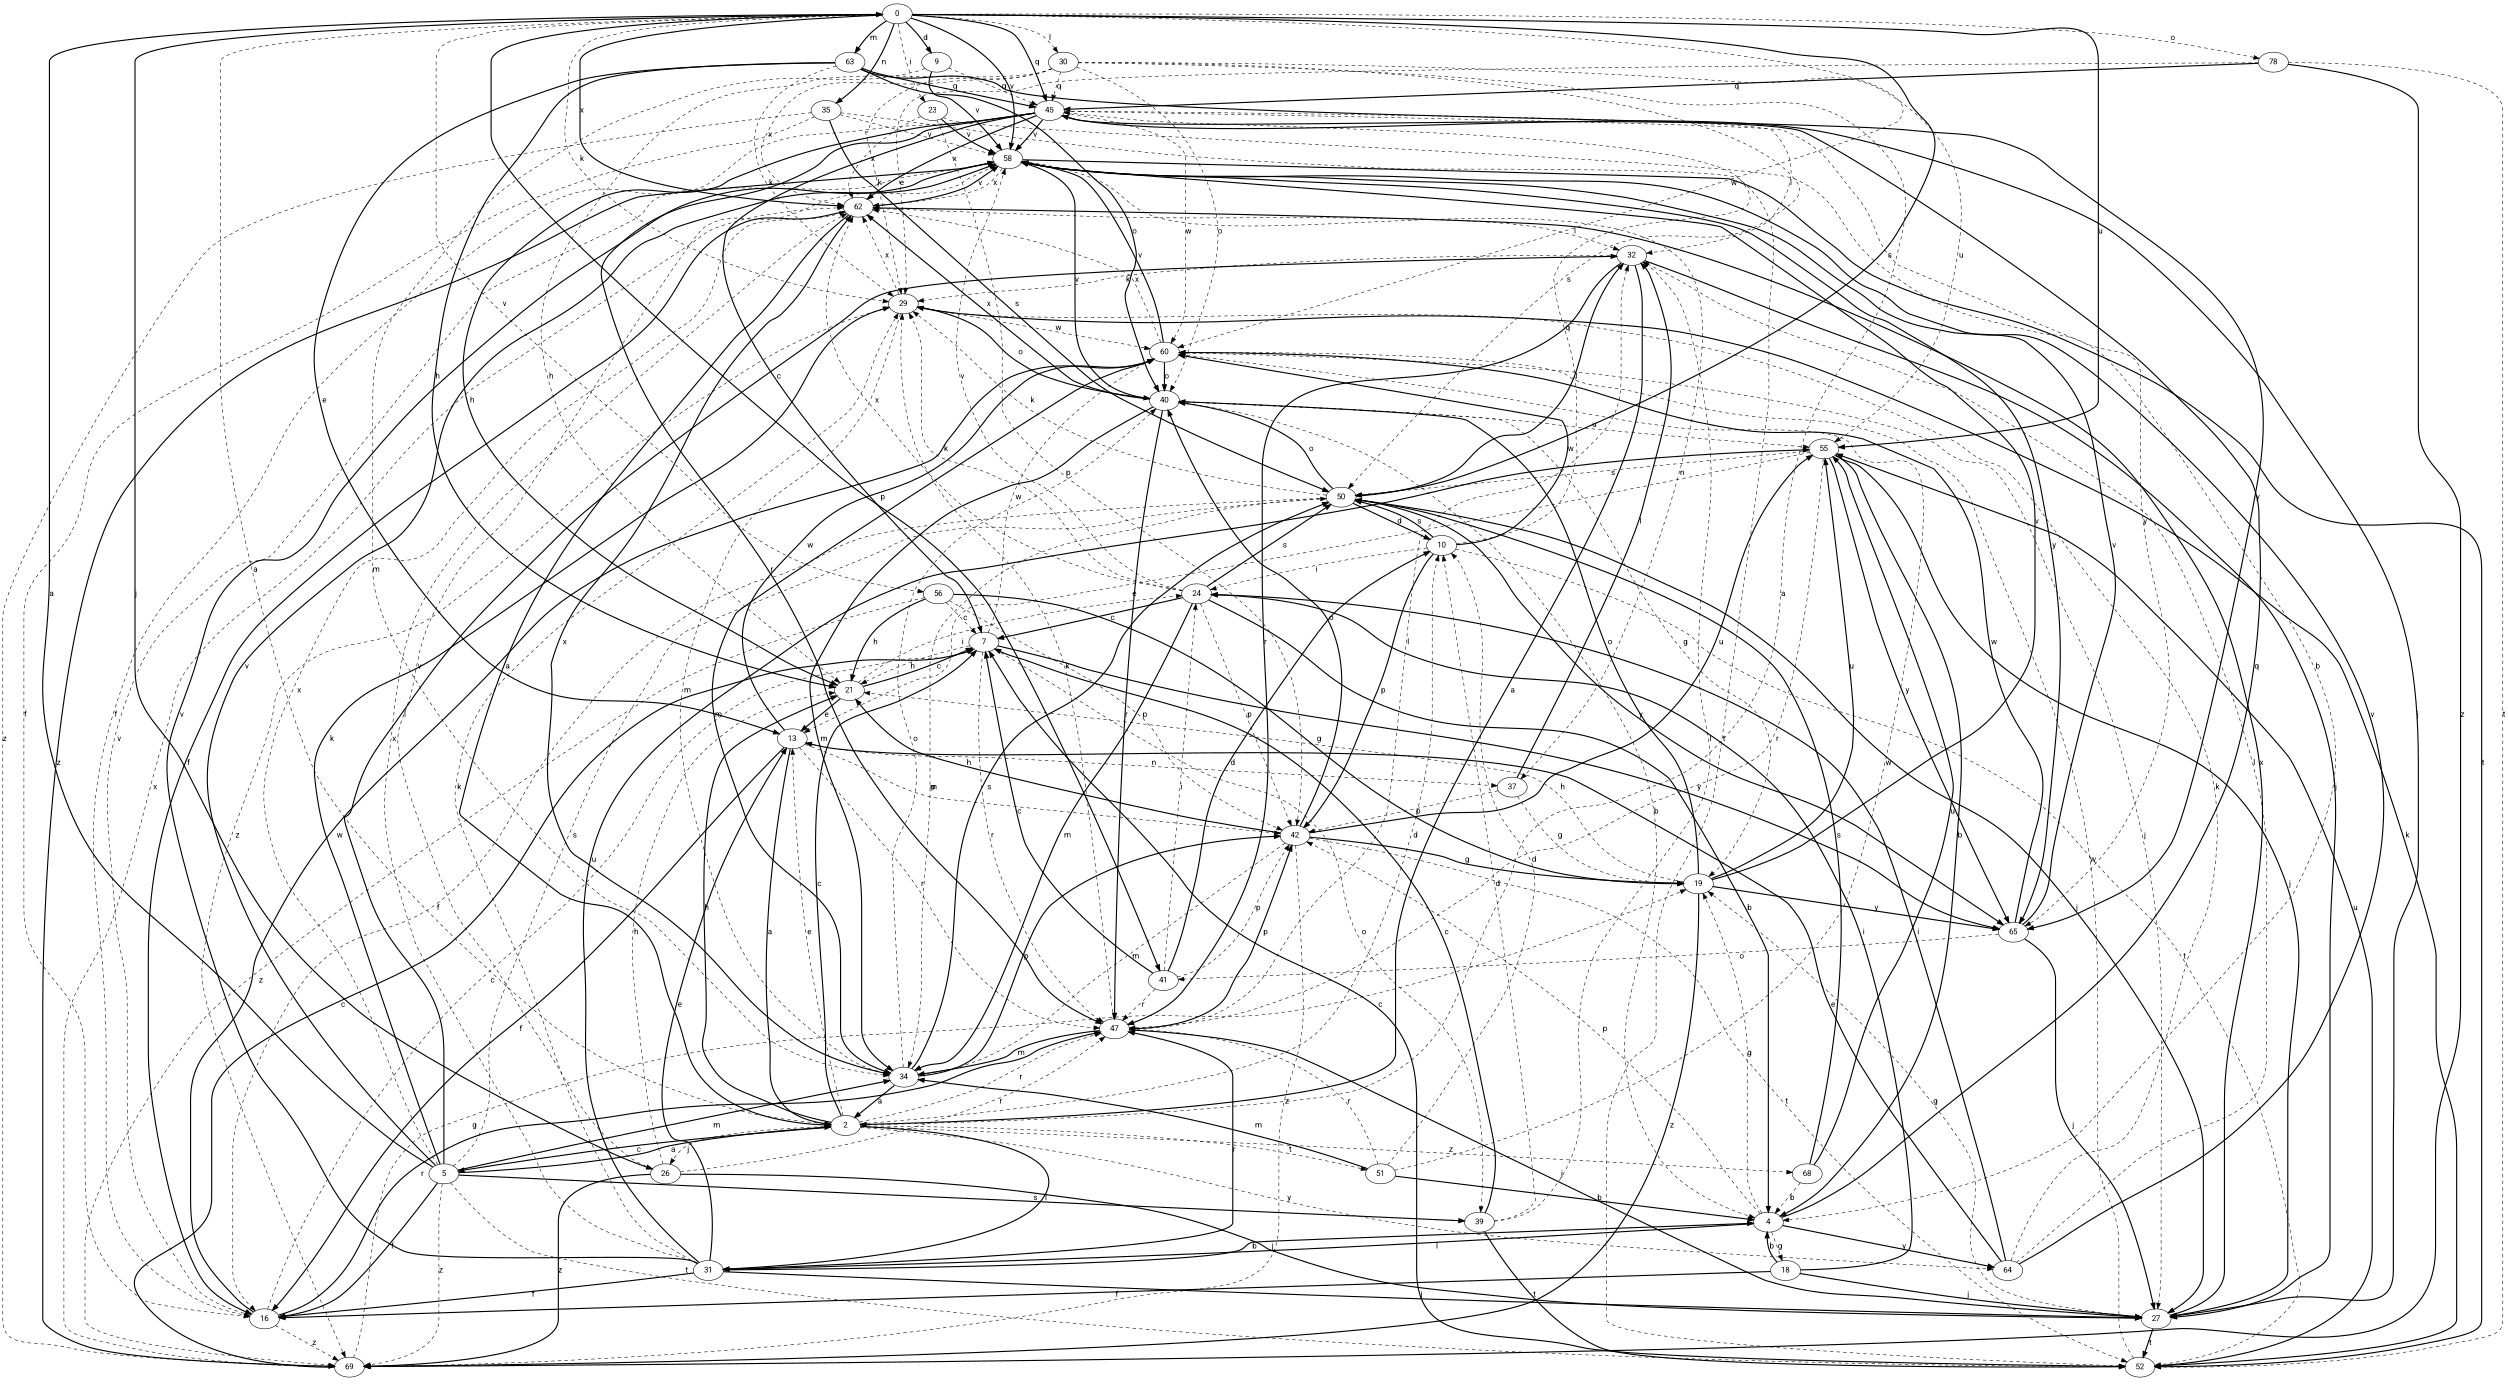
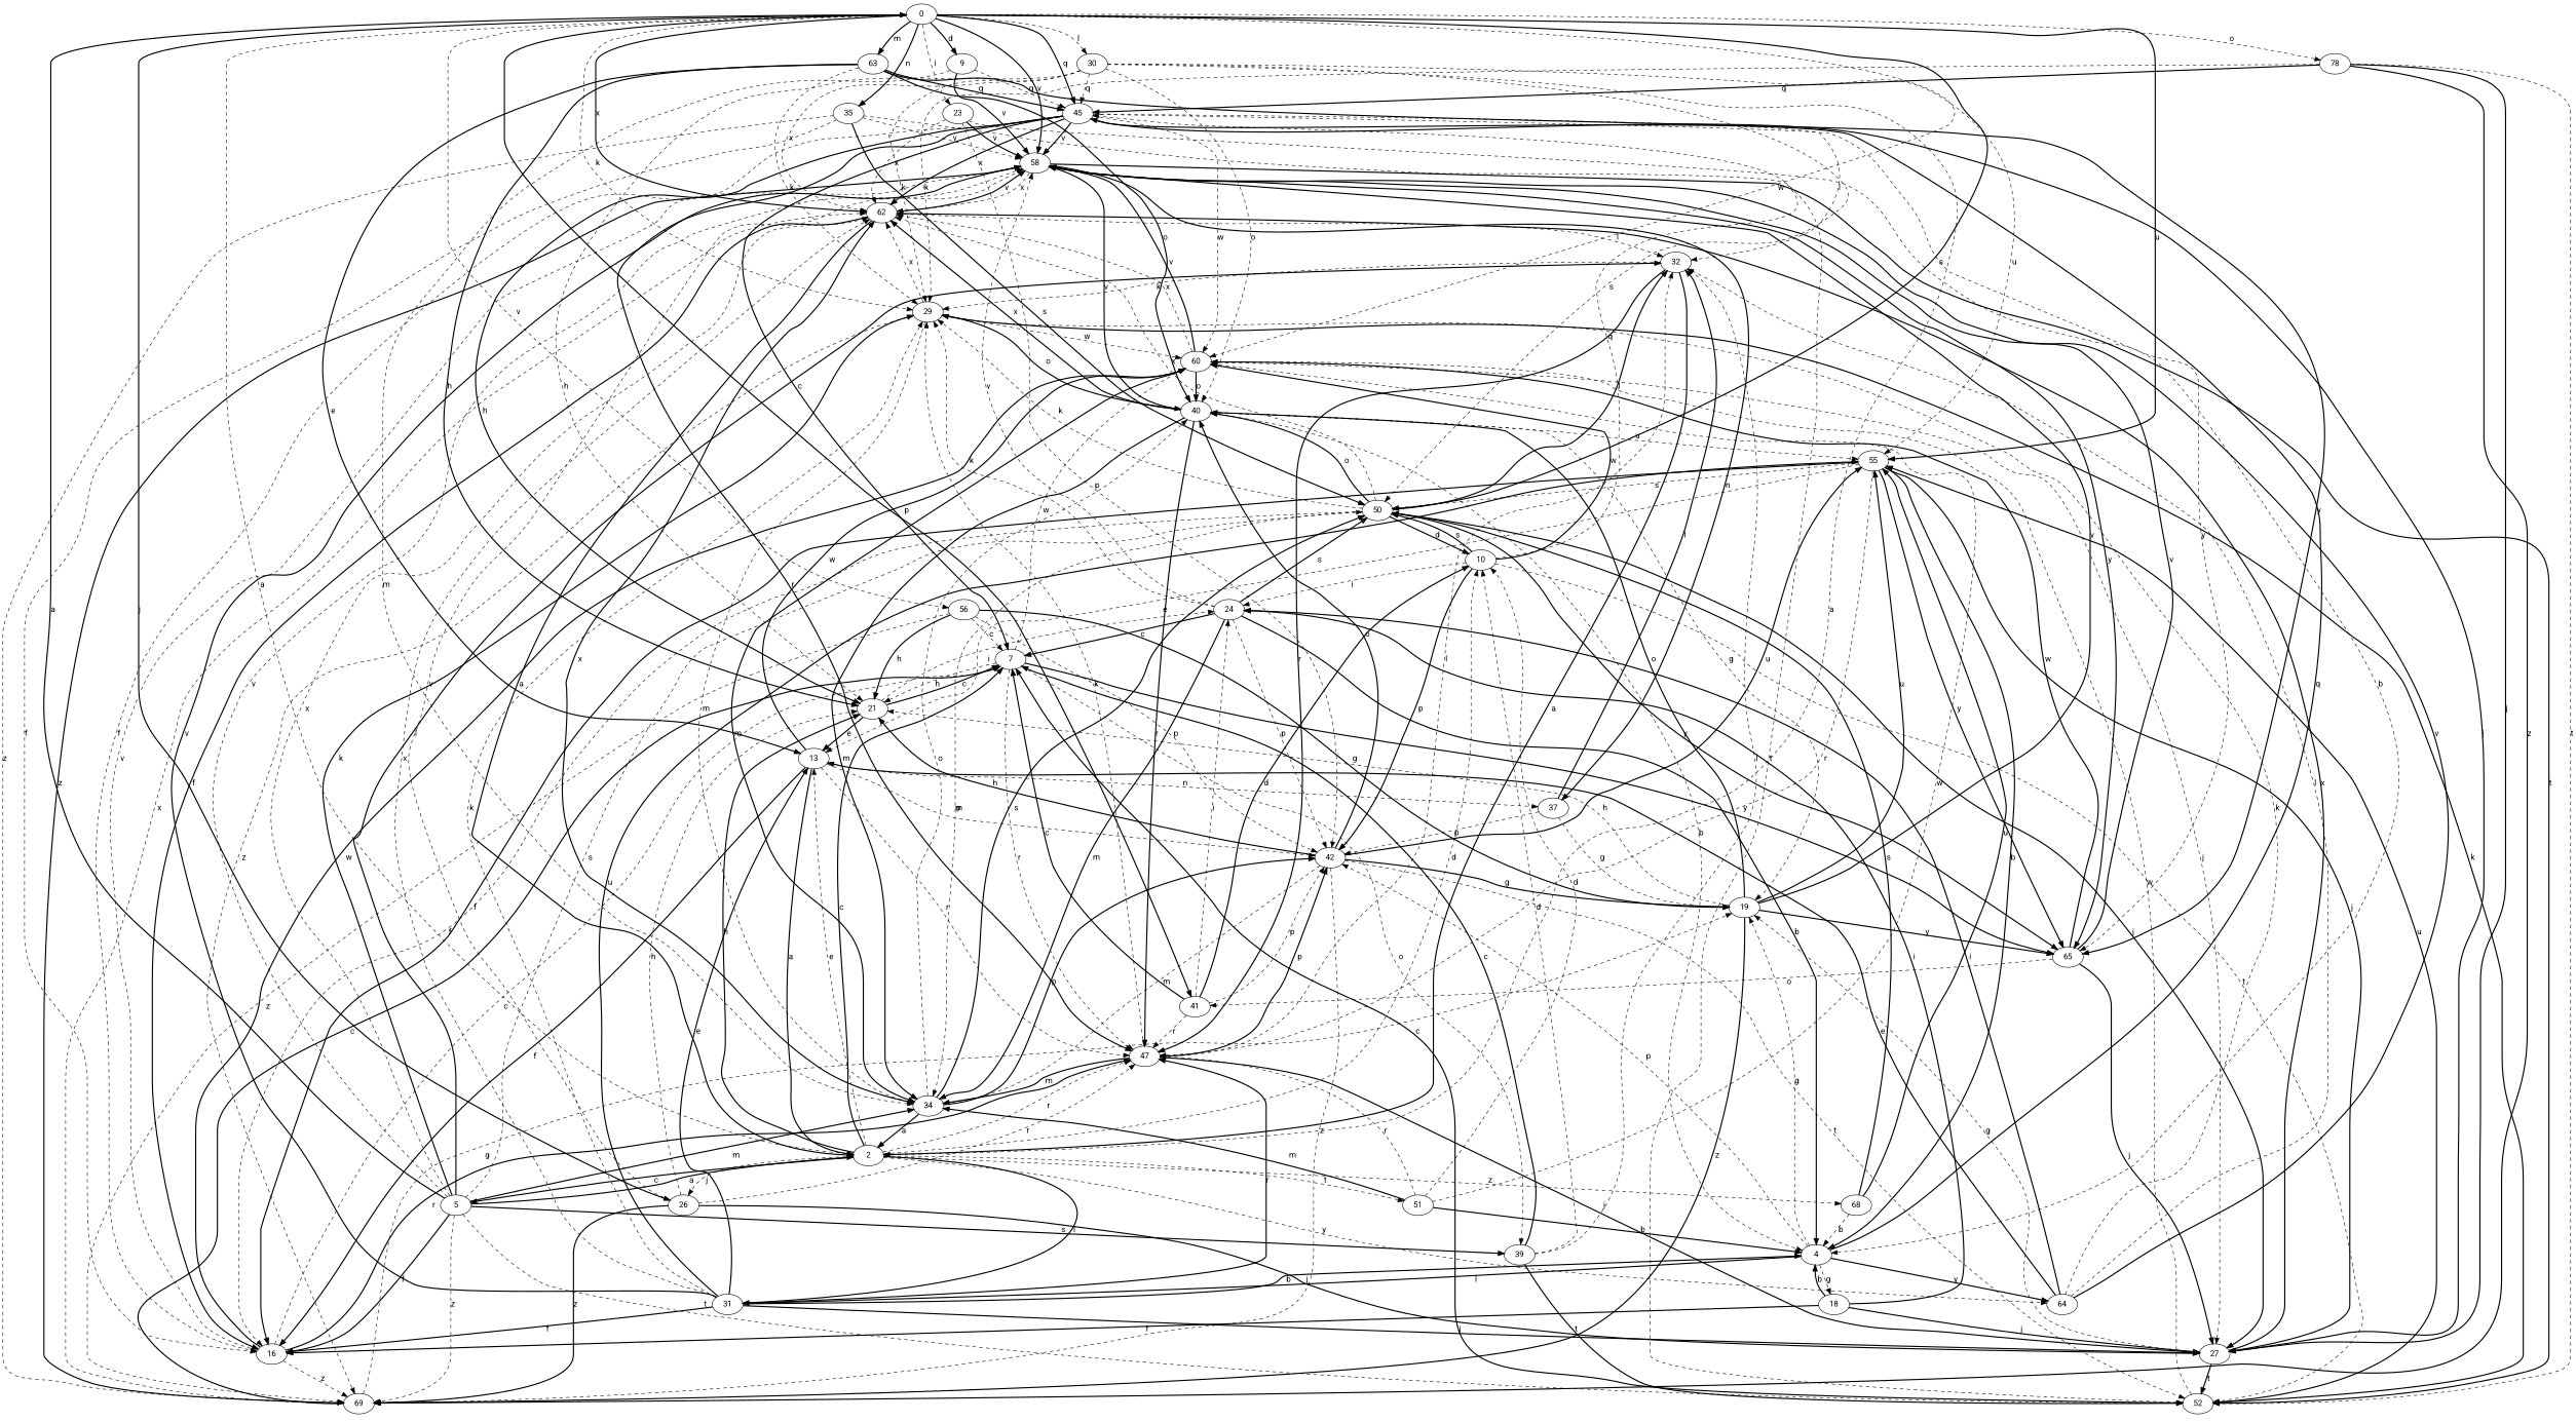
  strict digraph {
    fontname=Roboto
    node [fontname=Roboto]
    edge [fontname=Roboto style=bold]
    0
    9
    23
    26
    29
    30
    n7 [label=63]
    35
    n9 [label=78]
    41
    45
    50
    55
    56
    58
    60
    62
    34
    4
    42
    21
    47
    69
    27
    40
    2
    13
    65
    16
    52
    7
    10
    24
    32
    19
    37
    5
    31
    51
    64
    68
    39
    18
    0 -> 9 [label=d]
    0 -> 23 [label=i style=dashed]
    0 -> 26 [label=j]
    0 -> 29 [label=k style=dashed]
    0 -> 30 [label=l style=dashed]
    0 -> n7 [label=m]
    0 -> 35 [label=n]
    0 -> n9 [label=o style=dashed]
    0 -> 41 [label=p]
    0 -> 45 [label=q]
    0 -> 50 [label=s]
    0 -> 55 [label=u]
    0 -> 56 [label=v style=dashed]
    0 -> 58 [label=v]
    0 -> 60 [label=w style=dashed]
    0 -> 62 [label=x]
    9 -> 45 [label=q style=dashed]
    9 -> 58 [label=v]
    9 -> 34 [label=m style=dashed]
    23 -> 58 [label=v]
    23 -> 62 [label=x style=dashed]
    23 -> 4 [label=b style=dashed]
    23 -> 42 [label=p style=dashed]
    26 -> 58 [label=v style=dashed]
    26 -> 21 [label=h style=dashed]
    26 -> 47 [label=r style=dashed]
    26 -> 69 [label=z]
    26 -> 27 [label=j]
    29 -> 60 [label=w style=dashed]
    29 -> 62 [label=x style=dashed]
    29 -> 34 [label=m style=dashed]
    29 -> 69 [label=z style=dashed]
    29 -> 40 [label=o]
    30 -> 29 [label=k style=dashed]
    30 -> 45 [label=q style=dashed]
    30 -> 50 [label=s style=dashed]
    30 -> 55 [label=u style=dashed]
    30 -> 62 [label=x style=dashed]
    30 -> 21 [label=h style=dashed]
    30 -> 40 [label=o style=dashed]
    30 -> 2 [label=a style=dashed]
    n7 -> 29 [label=k style=dashed]
    n7 -> 45 [label=q]
    n7 -> 21 [label=h]
    n7 -> 40 [label=o]
    n7 -> 13 [label=e]
    n7 -> 65 [label=y]
    35 -> 50 [label=s]
    35 -> 58 [label=v style=dashed]
    35 -> 69 [label=z style=dashed]
    35 -> 16 [label=f style=dashed]
    35 -> 52 [label=t style=dashed]
-   n9 -> 29 [label=e style=dashed]
+   n9 -> 29 [label=k style=dashed]
    n9 -> 45 [label=q]
    n9 -> 69 [label=z]
-   32 -> 27 [label=j]
+   n9 -> 27 [label=j]
    n9 -> 52 [label=t style=dashed]
    41 -> 42 [label=p style=dashed]
    41 -> 47 [label=r style=dashed]
    41 -> 7 [label=c]
    41 -> 10 [label=d]
    41 -> 24 [label=i style=dashed]
    45 -> 58 [label=v]
    45 -> 60 [label=w style=dashed]
    45 -> 62 [label=x]
    45 -> 21 [label=h]
    45 -> 47 [label=r]
    45 -> 27 [label=j]
    45 -> 65 [label=y style=dashed]
    45 -> 16 [label=f style=dashed]
    45 -> 7 [label=c]
    45 -> 32 [label=l style=dashed]
    50 -> 29 [label=k style=dashed]
-   24 -> 62 [label=x style=dashed]
+   50 -> 62 [label=x style=dashed]
    50 -> 34 [label=m style=dashed]
    50 -> 27 [label=j]
    50 -> 40 [label=o]
    50 -> 65 [label=y]
    50 -> 16 [label=f style=dashed]
    50 -> 10 [label=d]
    50 -> 32 [label=l]
    55 -> 50 [label=s style=dashed]
    55 -> 4 [label=b]
    55 -> 47 [label=r style=dashed]
    55 -> 27 [label=j]
    55 -> 13 [label=e style=dashed]
    55 -> 65 [label=y]
+   55 -> 16 [label=f]
    56 -> 42 [label=p style=dashed]
    56 -> 21 [label=h]
    56 -> 69 [label=z style=dashed]
    56 -> 7 [label=c style=dashed]
    56 -> 19 [label=g]
    58 -> 62 [label=x style=dashed]
    58 -> 69 [label=z]
    58 -> 65 [label=y]
    58 -> 52 [label=t]
-   58 -> 37 [label=n style=dashed]
+   58 -> 37 [label=n]
    60 -> 58 [label=v]
    60 -> 62 [label=x style=dashed]
    60 -> 34 [label=m]
    60 -> 27 [label=j style=dashed]
    60 -> 40 [label=o]
    62 -> 58 [label=v]
    62 -> 2 [label=a]
    62 -> 16 [label=f]
    62 -> 32 [label=l style=dashed]
    34 -> 50 [label=s]
    34 -> 62 [label=x]
    34 -> 42 [label=p]
    34 -> 40 [label=o style=dashed]
    34 -> 2 [label=a]
    4 -> 45 [label=q]
    4 -> 42 [label=p style=dashed]
    4 -> 19 [label=g style=dashed]
    4 -> 31 [label=l]
    4 -> 64 [label=y]
    4 -> 18 [label=g style=dashed]
    42 -> 55 [label=u]
    42 -> 34 [label=m style=dashed]
    42 -> 21 [label=h]
    42 -> 69 [label=z style=dashed]
    42 -> 40 [label=o]
    42 -> 52 [label=t style=dashed]
    42 -> 19 [label=g]
    21 -> 13 [label=e]
    21 -> 7 [label=c]
    21 -> 24 [label=i style=dashed]
    47 -> 29 [label=k style=dashed]
    47 -> 34 [label=m]
    47 -> 42 [label=p]
    47 -> 27 [label=j]
    47 -> 32 [label=l style=dashed]
    69 -> 62 [label=x style=dashed]
    69 -> 7 [label=c]
    69 -> 19 [label=g style=dashed]
    27 -> 62 [label=x]
    27 -> 52 [label=t]
    27 -> 19 [label=g style=dashed]
    40 -> 55 [label=u style=dashed]
    40 -> 58 [label=v]
    40 -> 62 [label=x]
    40 -> 34 [label=m]
    40 -> 4 [label=b style=dashed]
    40 -> 47 [label=r]
    40 -> 19 [label=g style=dashed]
    2 -> 0 [label=a style=dashed]
    2 -> 26 [label=j style=dashed]
    2 -> 21 [label=h]
    2 -> 47 [label=r style=dashed]
    2 -> 13 [label=e style=dashed]
    2 -> 7 [label=c]
    2 -> 10 [label=d style=dashed]
    2 -> 5 [label=c]
    2 -> 31 [label=l]
    2 -> 51 [label=t style=dashed]
    2 -> 64 [label=y style=dashed]
    2 -> 68 [label=z style=dashed]
    13 -> 60 [label=w]
    13 -> 42 [label=p style=dashed]
    13 -> 47 [label=r style=dashed]
    13 -> 2 [label=a]
    13 -> 16 [label=f]
    13 -> 37 [label=n style=dashed]
    65 -> 41 [label=o style=dashed]
    65 -> 58 [label=v]
    65 -> 60 [label=w]
    65 -> 27 [label=j]
    16 -> 58 [label=v style=dashed]
    16 -> 60 [label=w]
    16 -> 47 [label=r]
    16 -> 69 [label=z style=dashed]
    16 -> 7 [label=c style=dashed]
    52 -> 29 [label=k]
    52 -> 55 [label=u]
    52 -> 60 [label=w style=dashed]
    52 -> 7 [label=c]
    7 -> 60 [label=w style=dashed]
    7 -> 21 [label=h style=dashed]
    7 -> 47 [label=r style=dashed]
    7 -> 65 [label=y]
    7 -> 39 [label=o style=dashed]
    10 -> 45 [label=q style=dashed]
    10 -> 50 [label=s]
    10 -> 60 [label=w]
    10 -> 42 [label=p]
    10 -> 52 [label=t style=dashed]
    10 -> 24 [label=i style=dashed]
    24 -> 29 [label=k style=dashed]
    24 -> 50 [label=s]
    24 -> 58 [label=v style=dashed]
    24 -> 34 [label=m]
    24 -> 4 [label=b]
    24 -> 42 [label=p style=dashed]
    24 -> 7 [label=c]
    32 -> 29 [label=k style=dashed]
    32 -> 47 [label=r]
    32 -> 2 [label=a]
    19 -> 55 [label=u]
    19 -> 58 [label=v]
    19 -> 21 [label=h style=dashed]
    19 -> 69 [label=z]
    19 -> 40 [label=o]
    19 -> 65 [label=y]
    37 -> 42 [label=p style=dashed]
    37 -> 32 [label=l]
    37 -> 19 [label=g style=dashed]
    5 -> 0 [label=a]
    5 -> 29 [label=k]
    5 -> 50 [label=s style=dashed]
-   5 -> 58 [label=v]
+   5 -> 58 [label=v style=dashed]
    5 -> 62 [label=x style=dashed]
    5 -> 34 [label=m]
    5 -> 69 [label=z style=dashed]
    5 -> 2 [label=a]
    5 -> 16 [label=f]
    5 -> 52 [label=t style=dashed]
    5 -> 32 [label=l]
    5 -> 39 [label=s]
    31 -> 29 [label=k style=dashed]
    31 -> 55 [label=u]
    31 -> 58 [label=v]
    31 -> 62 [label=x style=dashed]
    31 -> 4 [label=b]
    31 -> 47 [label=r]
    31 -> 27 [label=j]
    31 -> 13 [label=e]
    31 -> 16 [label=f]
    51 -> 60 [label=w style=dashed]
    51 -> 34 [label=m]
    51 -> 4 [label=b]
    51 -> 47 [label=r style=dashed]
    51 -> 10 [label=d style=dashed]
    64 -> 29 [label=k style=dashed]
    64 -> 58 [label=v]
    64 -> 13 [label=e]
    64 -> 24 [label=i]
    64 -> 32 [label=l style=dashed]
    68 -> 50 [label=s]
    68 -> 55 [label=u]
    68 -> 4 [label=b style=dashed]
    39 -> 52 [label=t]
    39 -> 7 [label=c]
    39 -> 10 [label=d style=dashed]
    39 -> 32 [label=l style=dashed]
    18 -> 4 [label=b]
    18 -> 27 [label=j]
    18 -> 16 [label=f]
    18 -> 24 [label=i]
  }
